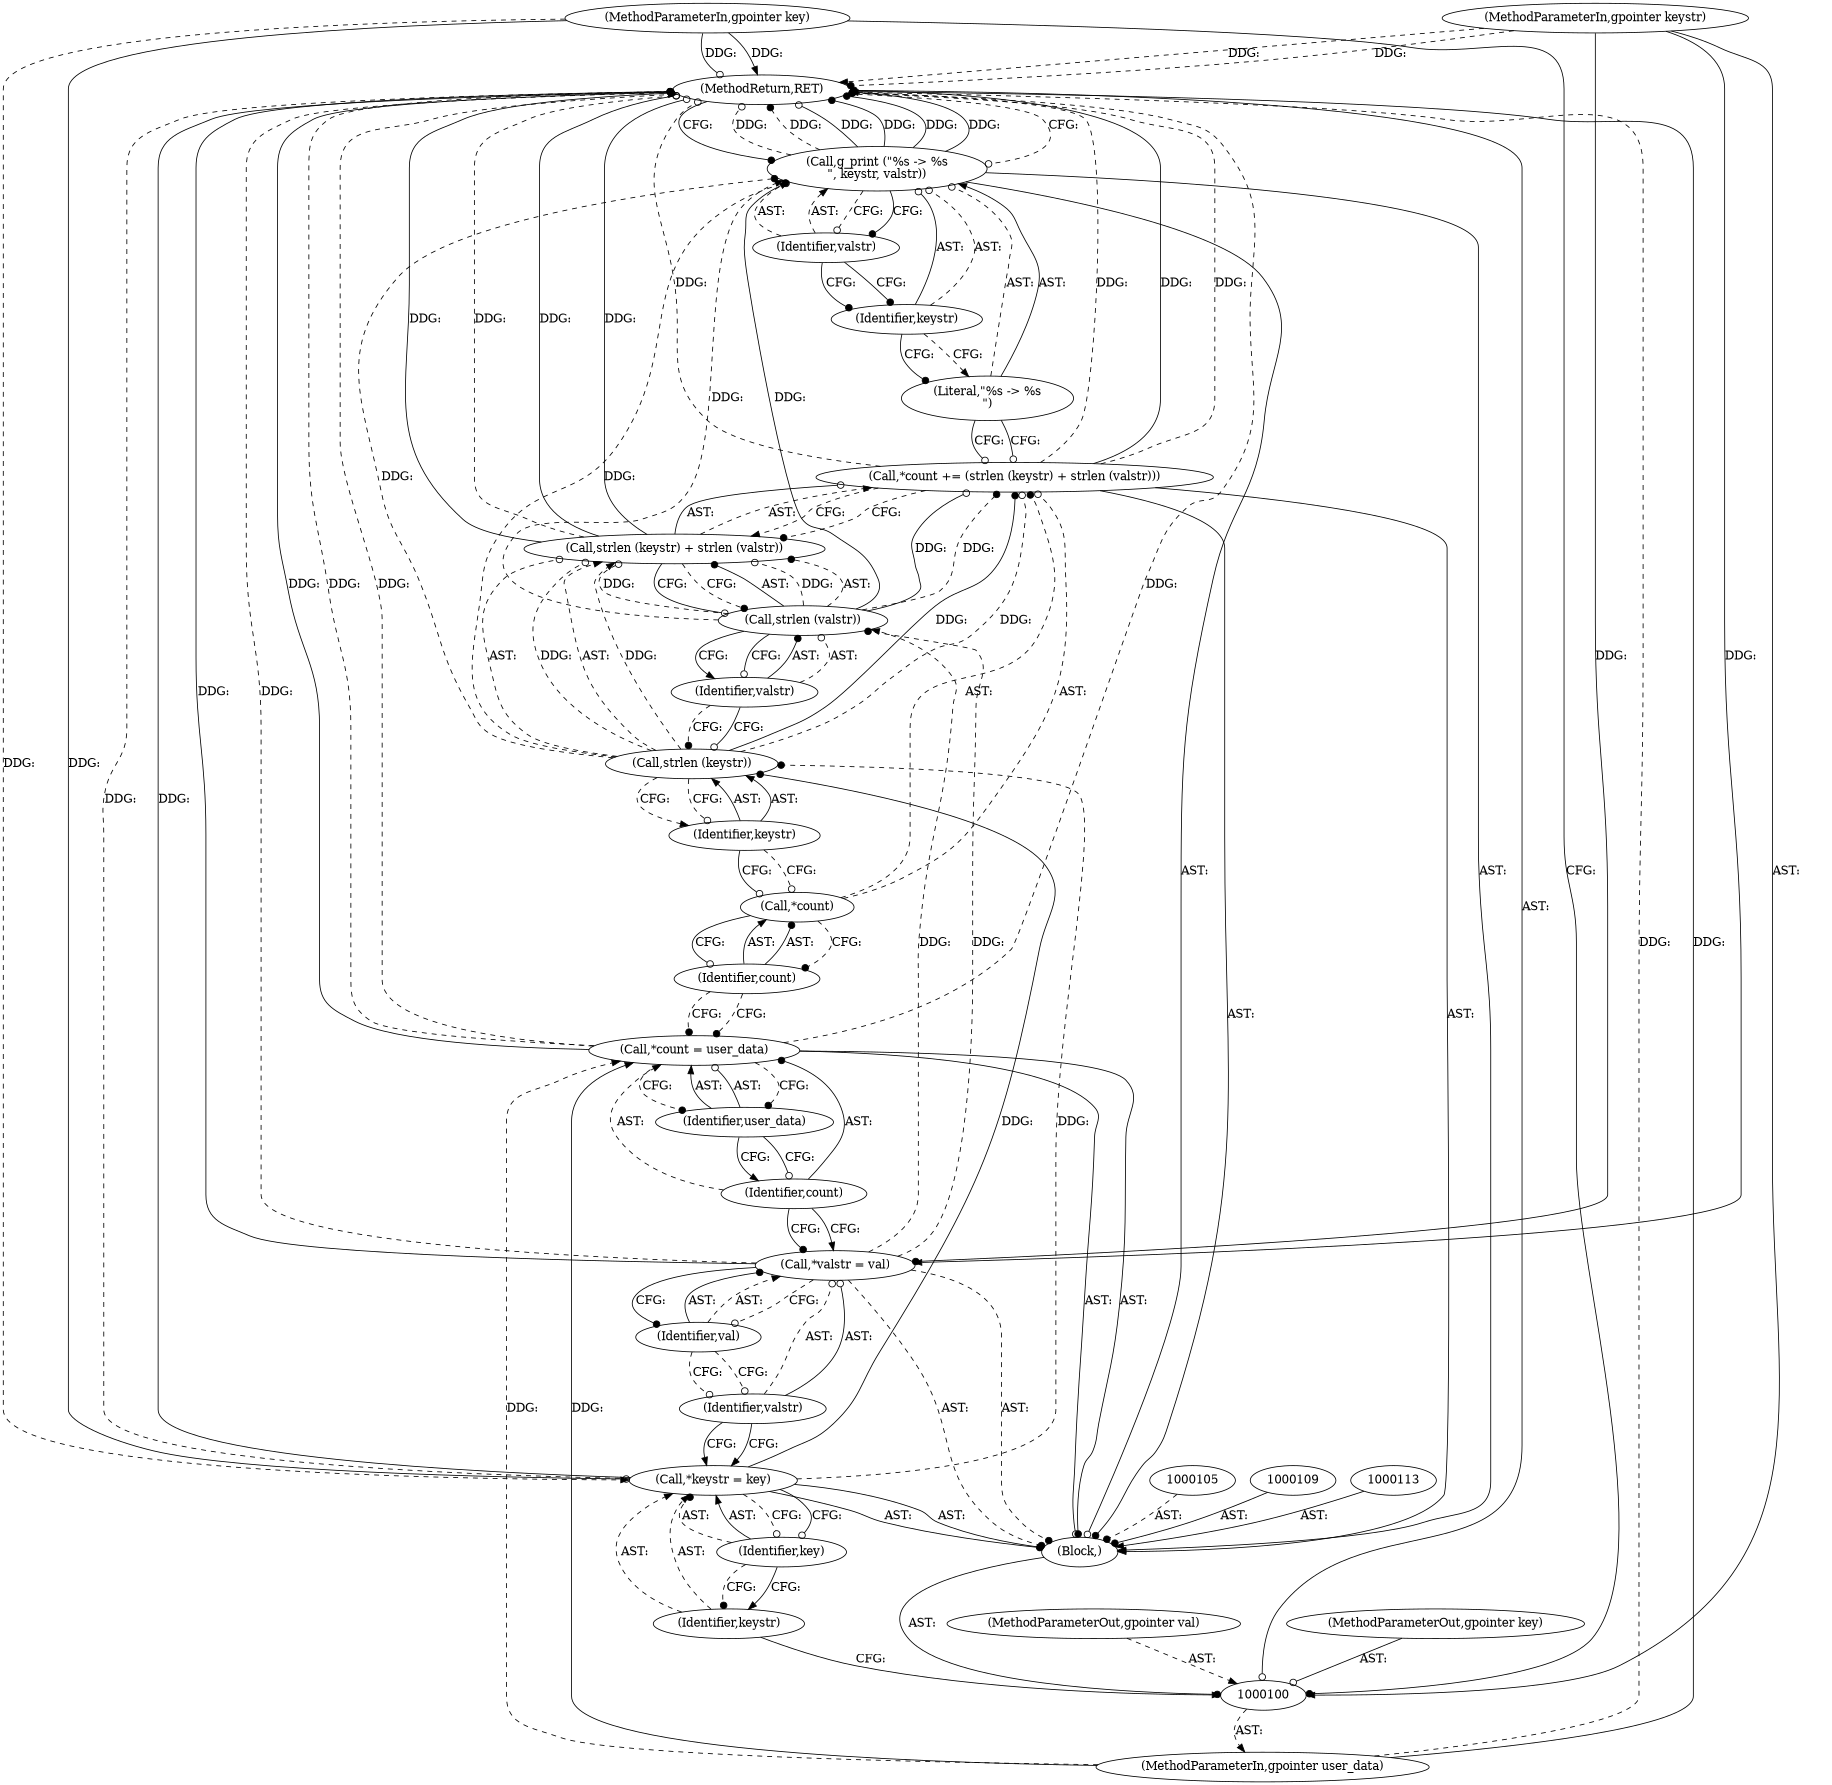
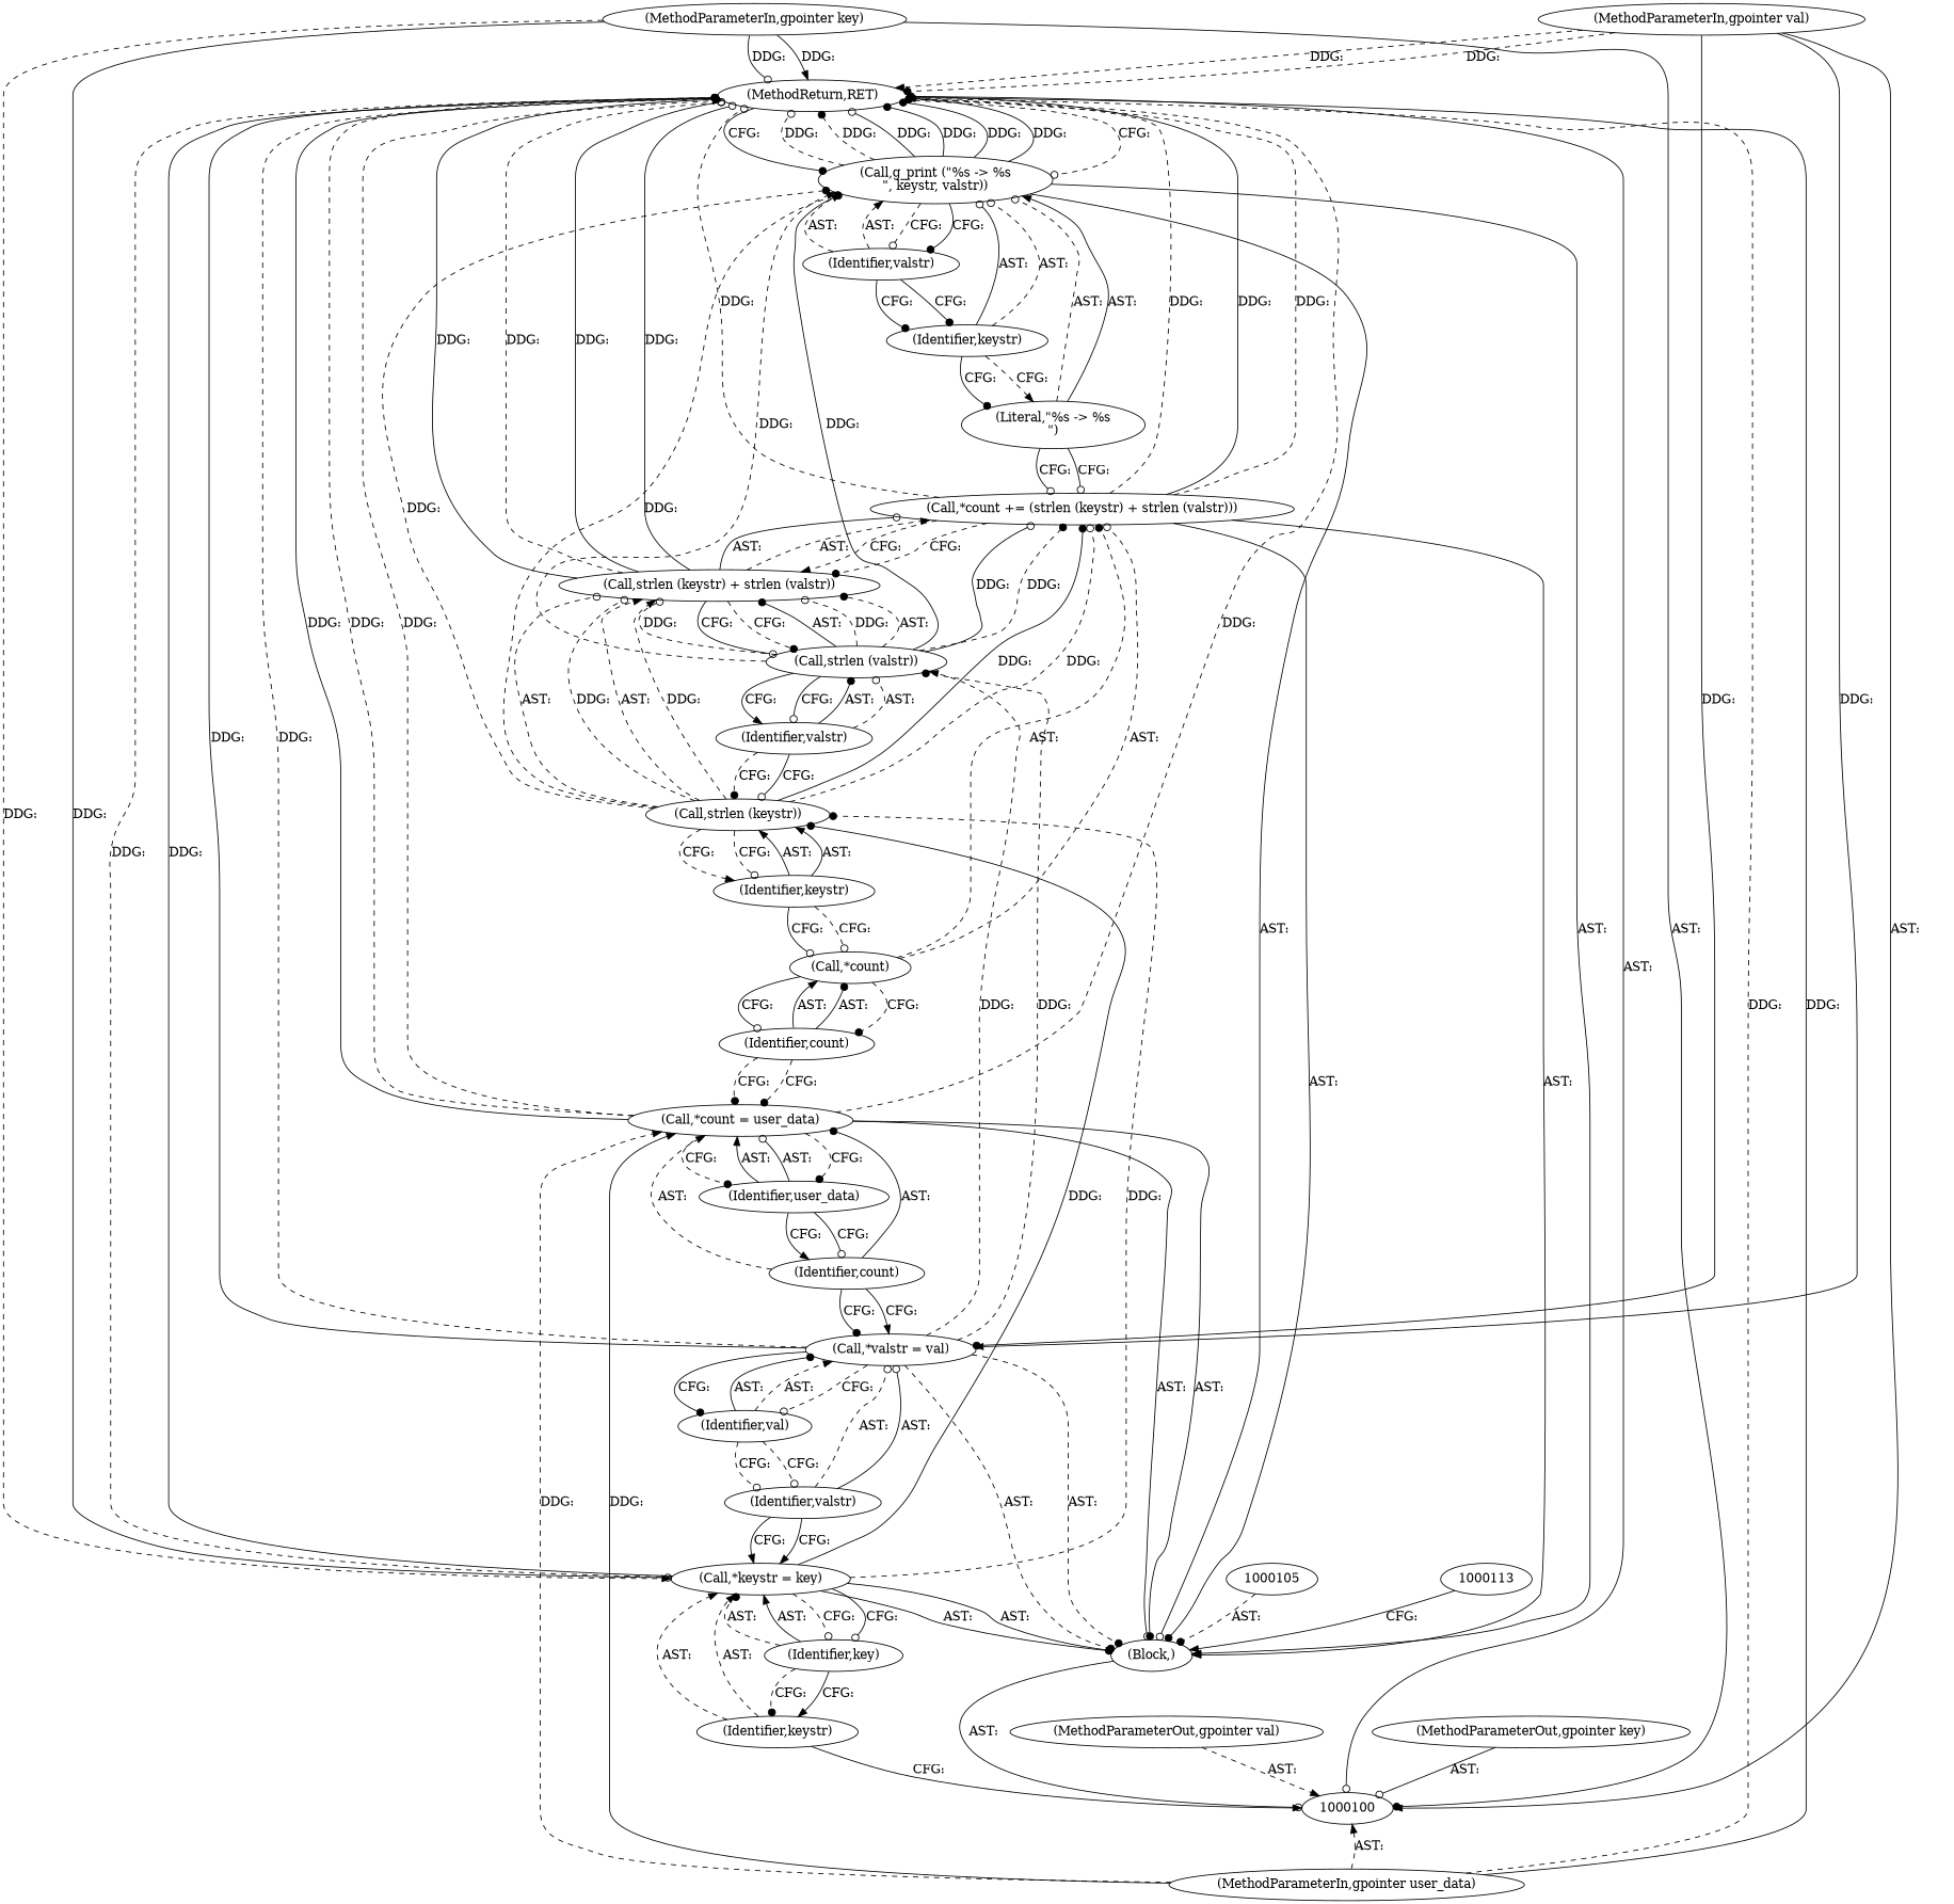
  digraph {
    edge [arrowhead=odot style=solid]
    n1 [label="(MethodReturn,RET)"]
    n2 [label="(Call,g_print (\"%s -> %s\n\", keystr, valstr))"]
    1000100
    n4 [label="(Block,)"]
    n5 [label="(Identifier,valstr)"]
    n6 [label="(MethodParameterIn,gpointer key)"]
    n7 [label="(Call,*keystr = key)"]
    n8 [label="(Identifier,key)"]
    n9 [label="(Call,strlen (keystr))"]
    n10 [label="(MethodParameterOut,gpointer key)"]
-   n11 [label="(MethodParameterIn,gpointer keystr)"]
+   n11 [label="(MethodParameterIn,gpointer val)"]
    n12 [label="(Call,*valstr = val)"]
    n13 [label="(Identifier,val)"]
    n14 [label="(Call,strlen (valstr))"]
    n15 [label="(MethodParameterOut,gpointer val)"]
    n16 [label="(MethodParameterIn,gpointer user_data)"]
    n17 [label="(Call,*count = user_data)"]
    n18 [label="(Identifier,user_data)"]
    n19 [label="(Identifier,keystr)"]
    n20 [label="(Call,strlen (keystr) + strlen (valstr))"]
    n21 [label="(Call,*count += (strlen (keystr) + strlen (valstr)))"]
    n22 [label="(Identifier,keystr)"]
    n23 [label="(Identifier,valstr)"]
    n24 [label="(Identifier,valstr)"]
    n25 [label="(Identifier,count)"]
    n26 [label="(Call,*count)"]
    n27 [label="(Identifier,count)"]
    n28 [label="(Literal,\"%s -> %s\n\")"]
    n29 [label="(Identifier,keystr)"]
    1000105
-   1000109
    1000113
    n1 -> n2 [label="CFG: " style=dashed]
    n1 -> n2 [arrowhead=dot label="CFG: "]
    n1 -> 1000100 [label="AST: "]
    n2 -> n1 [label="DDG: " style=dashed]
    n2 -> n1 [arrowhead=dot label="DDG: " style=dashed]
    n2 -> n1 [label="DDG: "]
    n2 -> n1 [arrowhead=dot label="DDG: "]
    n2 -> n1 [arrowhead=dot label="DDG: "]
    n2 -> n1 [arrowhead=normal label="DDG: "]
    n2 -> n4 [arrowhead=normal label="AST: "]
    n2 -> n4 [label="AST: "]
    n2 -> n5 [label="CFG: " style=dashed]
    n2 -> n5 [arrowhead=dot label="CFG: "]
-   n4 -> 1000100 [arrowhead=dot label="AST: "]
+   n4 -> 1000100 [label="AST: "]
    n5 -> n2 [arrowhead=normal label="AST: " style=dashed]
    n5 -> n2 [arrowhead=normal label="AST: " style=dashed]
    n5 -> n29 [arrowhead=dot label="CFG: "]
    n5 -> n29 [arrowhead=dot label="CFG: "]
    n6 -> n1 [arrowhead=normal label="DDG: "]
    n6 -> n1 [label="DDG: "]
-   n6 -> 1000100 [arrowhead=dot label="CFG: "]
+   n6 -> 1000100 [arrowhead=dot label="AST: "]
    n6 -> n7 [label="DDG: "]
    n6 -> n7 [arrowhead=normal label="DDG: " style=dashed]
    n7 -> n1 [label="DDG: "]
    n7 -> n1 [label="DDG: " style=dashed]
    n7 -> n4 [label="AST: "]
    n7 -> n4 [arrowhead=dot label="AST: "]
    n7 -> n8 [label="CFG: " style=dashed]
    n7 -> n8 [label="CFG: "]
    n7 -> n9 [arrowhead=dot label="DDG: " style=dashed]
    n7 -> n9 [arrowhead=dot label="DDG: "]
    n8 -> n7 [arrowhead=dot label="AST: " style=dashed]
    n8 -> n7 [arrowhead=normal label="AST: "]
    n8 -> n19 [arrowhead=normal label="CFG: "]
    n8 -> n19 [arrowhead=dot label="CFG: " style=dashed]
    n9 -> n2 [arrowhead=dot label="DDG: " style=dashed]
    n9 -> n2 [arrowhead=dot label="DDG: " style=dashed]
    n9 -> n20 [arrowhead=normal label="AST: " style=dashed]
    n9 -> n20 [arrowhead=normal label="DDG: " style=dashed]
    n9 -> n20 [label="AST: " style=dashed]
    n9 -> n20 [label="DDG: " style=dashed]
    n9 -> n21 [arrowhead=dot label="DDG: "]
    n9 -> n21 [label="DDG: " style=dashed]
    n9 -> n22 [arrowhead=normal label="CFG: " style=dashed]
    n9 -> n22 [label="CFG: " style=dashed]
    n10 -> 1000100 [label="AST: "]
    n11 -> n1 [arrowhead=normal label="DDG: " style=dashed]
    n11 -> n1 [arrowhead=dot label="DDG: " style=dashed]
    n11 -> 1000100 [arrowhead=normal label="AST: "]
    n11 -> n12 [arrowhead=dot label="DDG: "]
    n11 -> n12 [arrowhead=normal label="DDG: "]
    n12 -> n1 [label="DDG: "]
    n12 -> n1 [arrowhead=dot label="DDG: " style=dashed]
    n12 -> n4 [arrowhead=dot label="AST: " style=dashed]
    n12 -> n4 [arrowhead=dot label="AST: " style=dashed]
    n12 -> n13 [label="CFG: " style=dashed]
    n12 -> n13 [arrowhead=dot label="CFG: "]
    n12 -> n14 [arrowhead=dot label="DDG: " style=dashed]
    n12 -> n14 [arrowhead=normal label="DDG: " style=dashed]
    n13 -> n12 [arrowhead=dot label="AST: "]
    n13 -> n12 [arrowhead=normal label="AST: " style=dashed]
    n13 -> n23 [label="CFG: " style=dashed]
    n13 -> n23 [label="CFG: " style=dashed]
    n14 -> n2 [label="DDG: "]
    n14 -> n2 [arrowhead=normal label="DDG: " style=dashed]
    n14 -> n20 [arrowhead=dot label="AST: "]
    n14 -> n20 [label="DDG: " style=dashed]
    n14 -> n20 [arrowhead=dot label="AST: " style=dashed]
    n14 -> n20 [label="DDG: " style=dashed]
    n14 -> n21 [arrowhead=dot label="DDG: " style=dashed]
    n14 -> n21 [label="DDG: "]
    n14 -> n24 [arrowhead=normal label="CFG: "]
    n14 -> n24 [label="CFG: "]
    n15 -> 1000100 [arrowhead=normal label="AST: " style=dashed]
    n16 -> n1 [arrowhead=dot label="DDG: " style=dashed]
    n16 -> n1 [label="DDG: "]
-   1000100 -> n16 [arrowhead=normal label="AST: " style=dashed]
+   n16 -> 1000100 [arrowhead=normal label="AST: " style=dashed]
    n16 -> n17 [arrowhead=normal label="DDG: " style=dashed]
    n16 -> n17 [arrowhead=normal label="DDG: "]
    n17 -> n1 [arrowhead=dot label="DDG: " style=dashed]
    n17 -> n1 [arrowhead=dot label="DDG: " style=dashed]
    n17 -> n1 [arrowhead=normal label="DDG: " style=dashed]
    n17 -> n1 [arrowhead=dot label="DDG: "]
    n17 -> n4 [arrowhead=dot label="AST: "]
    n17 -> n4 [label="AST: "]
    n17 -> n18 [arrowhead=dot label="CFG: " style=dashed]
    n17 -> n18 [arrowhead=dot label="CFG: " style=dashed]
    n18 -> n17 [arrowhead=normal label="AST: "]
    n18 -> n17 [label="AST: "]
    n18 -> n25 [label="CFG: "]
    n18 -> n25 [arrowhead=normal label="CFG: "]
    n19 -> 1000100 [arrowhead=normal label="CFG: "]
    n19 -> n7 [arrowhead=normal label="AST: " style=dashed]
    n19 -> n7 [arrowhead=normal label="AST: " style=dashed]
    n20 -> n1 [arrowhead=dot label="DDG: "]
    n20 -> n1 [label="DDG: " style=dashed]
    n20 -> n1 [label="DDG: "]
    n20 -> n1 [label="DDG: "]
    n20 -> n14 [arrowhead=dot label="CFG: " style=dashed]
    n20 -> n14 [label="CFG: "]
    n20 -> n21 [label="AST: "]
    n20 -> n21 [arrowhead=normal label="AST: " style=dashed]
    n21 -> n1 [label="DDG: " style=dashed]
    n21 -> n1 [arrowhead=dot label="DDG: "]
    n21 -> n1 [label="DDG: " style=dashed]
    n21 -> n1 [label="DDG: " style=dashed]
    n21 -> n4 [arrowhead=normal label="AST: "]
    n21 -> n4 [arrowhead=dot label="AST: "]
    n21 -> n20 [arrowhead=dot label="CFG: " style=dashed]
    n21 -> n20 [arrowhead=normal label="CFG: " style=dashed]
    n22 -> n9 [arrowhead=normal label="AST: "]
    n22 -> n9 [arrowhead=normal label="AST: "]
    n22 -> n26 [label="CFG: " style=dashed]
    n22 -> n26 [label="CFG: "]
    n23 -> n7 [arrowhead=normal label="CFG: "]
    n23 -> n7 [arrowhead=normal label="CFG: "]
    n23 -> n12 [label="AST: " style=dashed]
    n23 -> n12 [label="AST: "]
    n24 -> n9 [arrowhead=dot label="CFG: " style=dashed]
    n24 -> n9 [label="CFG: "]
    n24 -> n14 [arrowhead=dot label="AST: "]
    n24 -> n14 [label="AST: " style=dashed]
    n25 -> n12 [arrowhead=dot label="CFG: "]
    n25 -> n12 [arrowhead=normal label="CFG: "]
    n25 -> n17 [arrowhead=dot label="AST: "]
    n25 -> n17 [arrowhead=normal label="AST: " style=dashed]
    n26 -> n21 [arrowhead=dot label="AST: " style=dashed]
    n26 -> n21 [label="AST: " style=dashed]
    n26 -> n27 [arrowhead=dot label="CFG: " style=dashed]
    n26 -> n27 [label="CFG: "]
    n27 -> n17 [arrowhead=dot label="CFG: " style=dashed]
    n27 -> n17 [arrowhead=dot label="CFG: " style=dashed]
    n27 -> n26 [arrowhead=normal label="AST: "]
    n27 -> n26 [arrowhead=dot label="AST: "]
    n28 -> n2 [label="AST: " style=dashed]
    n28 -> n2 [arrowhead=normal label="AST: "]
    n28 -> n21 [label="CFG: "]
    n28 -> n21 [label="CFG: "]
    n29 -> n2 [label="AST: "]
    n29 -> n2 [label="AST: " style=dashed]
    n29 -> n28 [arrowhead=normal label="CFG: " style=dashed]
    n29 -> n28 [arrowhead=dot label="CFG: "]
    1000105 -> n4 [arrowhead=dot label="AST: " style=dashed]
-   1000109 -> n4 [arrowhead=dot label="AST: "]
-   1000113 -> n4 [arrowhead=normal label="AST: "]
+   1000113 -> n4 [arrowhead=normal label="CFG: "]
  }
